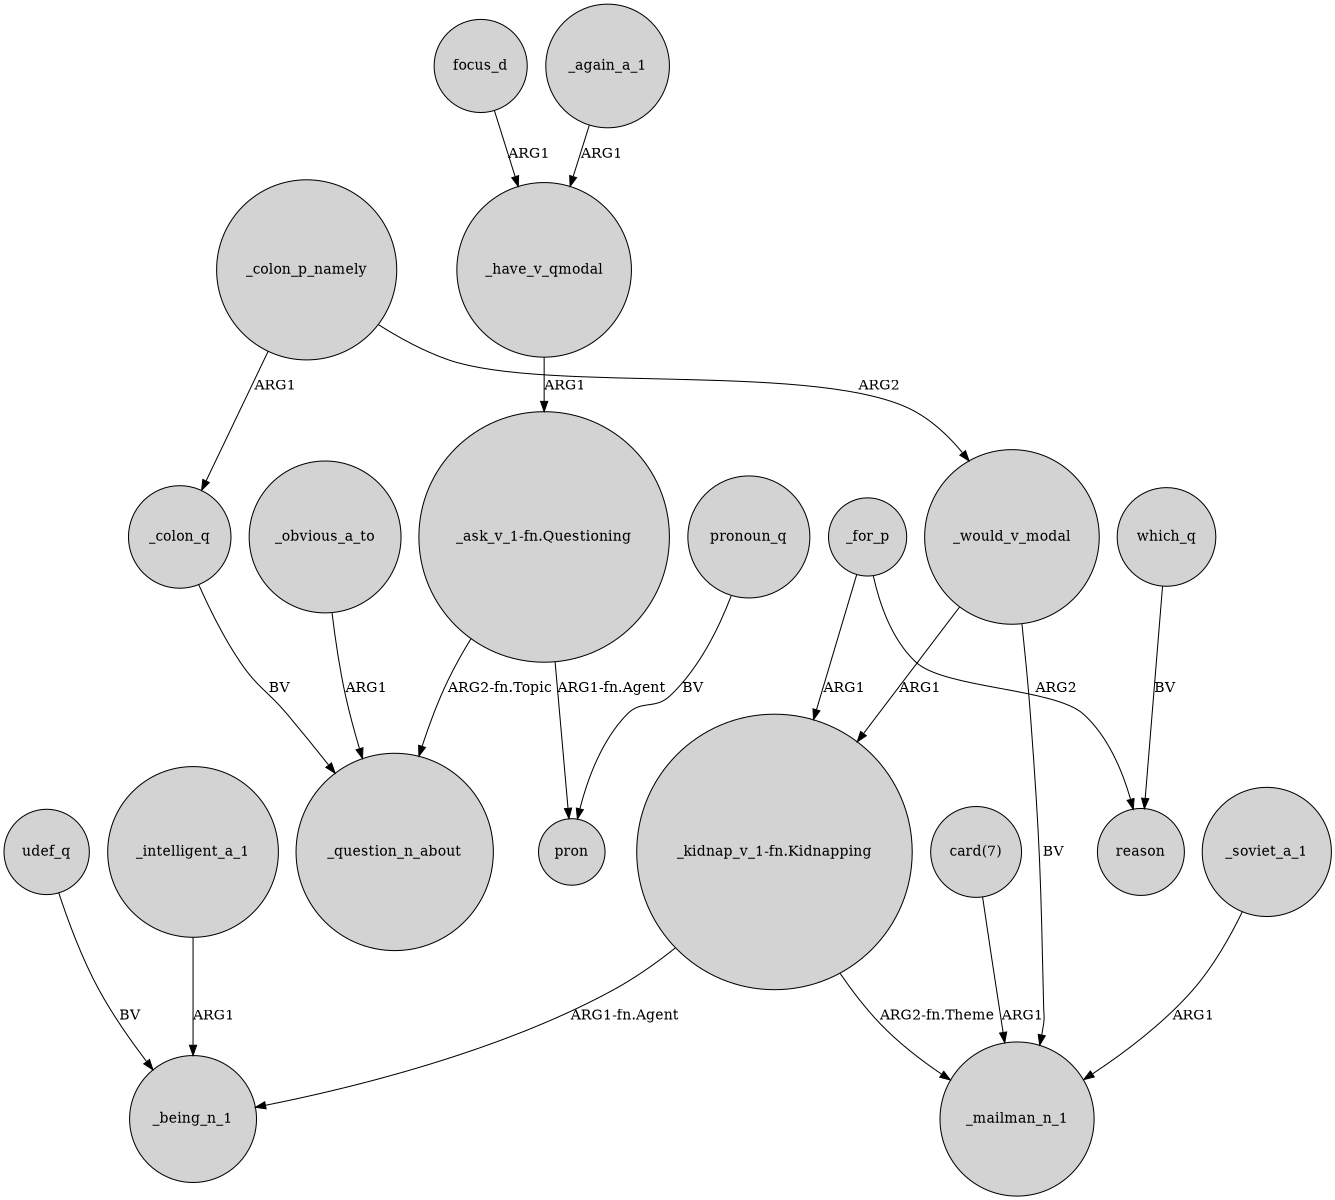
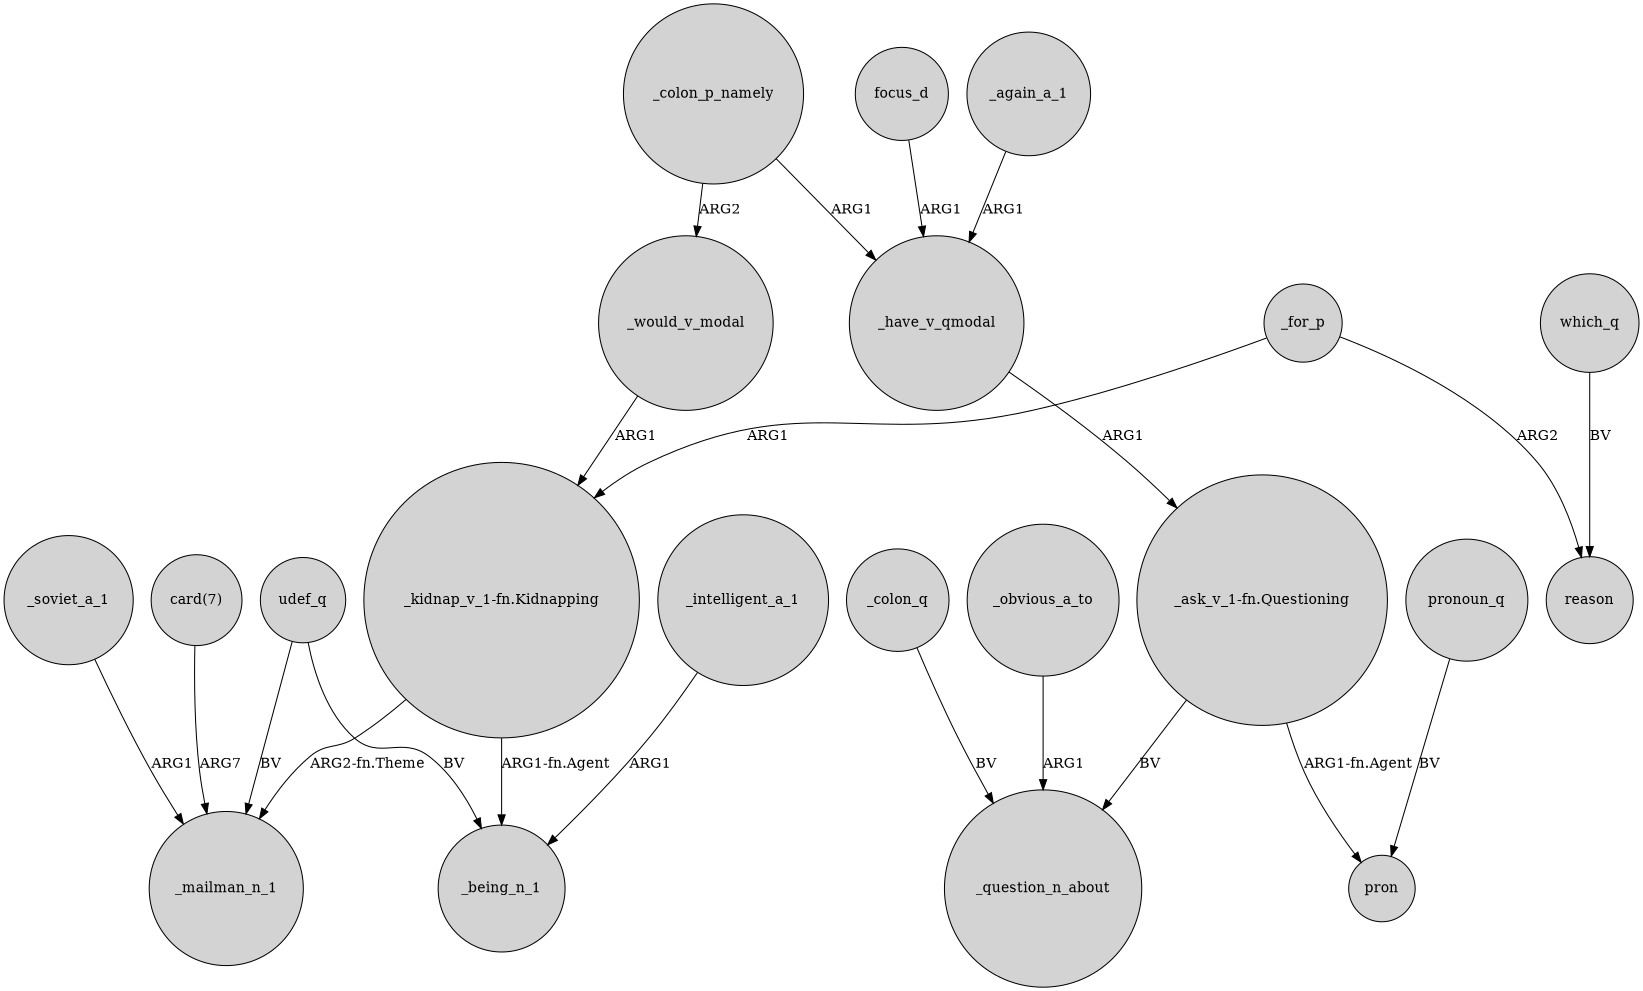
  digraph {
    node [shape=circle style=filled]
    udef_q
    _mailman_n_1
    _being_n_1
    "_kidnap_v_1-fn.Kidnapping"
    _colon_p_namely
    _would_v_modal
    _have_v_qmodal
    "_ask_v_1-fn.Questioning"
    _for_p
    reason
    _question_n_about
    pron
    _intelligent_a_1
    which_q
    pronoun_q
    focus_d
    _again_a_1
    _obvious_a_to
    _soviet_a_1
    "card(7)"
    n21 [label=_colon_q]
-   _would_v_modal -> _mailman_n_1 [label=BV]
+   udef_q -> _mailman_n_1 [label=BV]
    udef_q -> _being_n_1 [label=BV]
    "_kidnap_v_1-fn.Kidnapping" -> _mailman_n_1 [label="ARG2-fn.Theme"]
    "_kidnap_v_1-fn.Kidnapping" -> _being_n_1 [label="ARG1-fn.Agent"]
    _colon_p_namely -> _would_v_modal [label=ARG2]
-   _colon_p_namely -> n21 [label=ARG1]
+   _colon_p_namely -> _have_v_qmodal [label=ARG1]
    _would_v_modal -> "_kidnap_v_1-fn.Kidnapping" [label=ARG1]
    _have_v_qmodal -> "_ask_v_1-fn.Questioning" [label=ARG1]
-   "_ask_v_1-fn.Questioning" -> _question_n_about [label="ARG2-fn.Topic"]
+   "_ask_v_1-fn.Questioning" -> _question_n_about [label=BV]
    "_ask_v_1-fn.Questioning" -> pron [label="ARG1-fn.Agent"]
    _for_p -> "_kidnap_v_1-fn.Kidnapping" [label=ARG1]
    _for_p -> reason [label=ARG2]
    _intelligent_a_1 -> _being_n_1 [label=ARG1]
    which_q -> reason [label=BV]
    pronoun_q -> pron [label=BV]
    focus_d -> _have_v_qmodal [label=ARG1]
    _again_a_1 -> _have_v_qmodal [label=ARG1]
    _obvious_a_to -> _question_n_about [label=ARG1]
    _soviet_a_1 -> _mailman_n_1 [label=ARG1]
-   "card(7)" -> _mailman_n_1 [label=ARG1]
+   "card(7)" -> _mailman_n_1 [label=ARG7]
    n21 -> _question_n_about [label=BV]
  }
